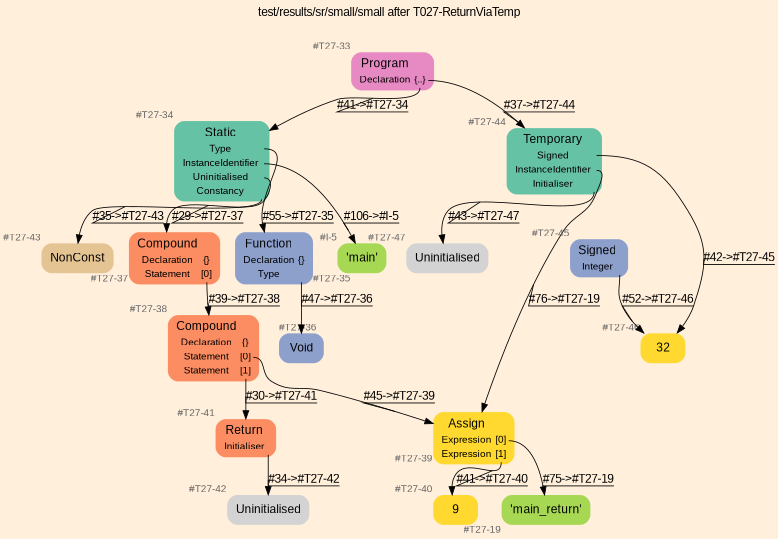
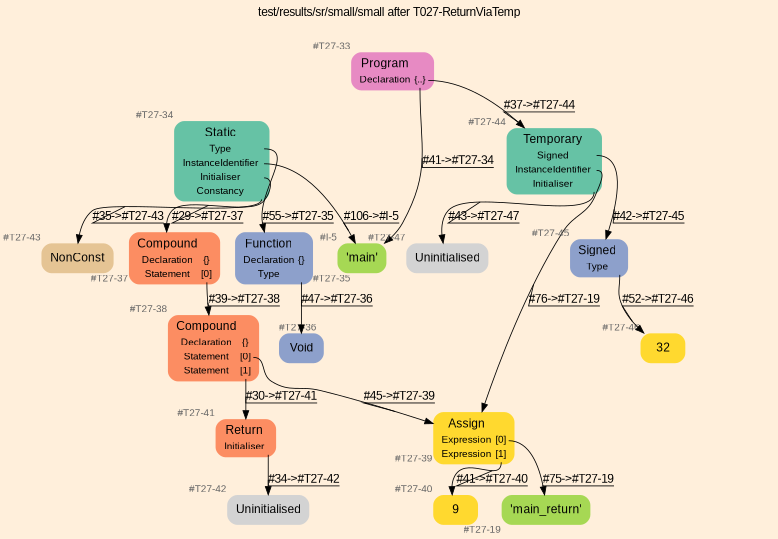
  digraph {
    bgcolor=antiquewhite1
    color=black
    fontcolor=black
    fontname=Arial
    label="test/results/sr/small/small after T027-ReturnViaTemp"
    labelloc=t
    rankdir=TB
    ranksep=0.3
    node [fillcolor="/set28/3" fontcolor=grey40 fontname=Arial fontsize=12 shape=plaintext style="rounded,filled"]
    edge [color=black decorate=true fontcolor=black fontname=Arial tailport=port0]
    n1 [fillcolor="/set28/4" label=<<TABLE BORDER="0" CELLBORDER="0" CELLSPACING="0">      <TR><TD><FONT COLOR="black" POINT-SIZE="15">Program</FONT></TD></TR>      <TR><TD><FONT COLOR="black" POINT-SIZE="12">Declaration</FONT></TD><TD PORT="port0"><FONT COLOR="black" POINT-SIZE="12">{..}</FONT></TD></TR>     </TABLE>> xlabel="#T27-33"]
-   n2 [fillcolor="/set28/1" label=<<TABLE BORDER="0" CELLBORDER="0" CELLSPACING="0">      <TR><TD><FONT COLOR="black" POINT-SIZE="15">Static</FONT></TD></TR>      <TR><TD><FONT COLOR="black" POINT-SIZE="12">Type</FONT></TD><TD PORT="port0"></TD></TR>      <TR><TD><FONT COLOR="black" POINT-SIZE="12">InstanceIdentifier</FONT></TD><TD PORT="port1"></TD></TR>      <TR><TD><FONT COLOR="black" POINT-SIZE="12">Uninitialised</FONT></TD><TD PORT="port2"></TD></TR>      <TR><TD><FONT COLOR="black" POINT-SIZE="12">Constancy</FONT></TD><TD PORT="port3"></TD></TR>     </TABLE>> xlabel="#T27-34"]
+   n2 [fillcolor="/set28/1" label=<<TABLE BORDER="0" CELLBORDER="0" CELLSPACING="0">      <TR><TD><FONT COLOR="black" POINT-SIZE="15">Static</FONT></TD></TR>      <TR><TD><FONT COLOR="black" POINT-SIZE="12">Type</FONT></TD><TD PORT="port0"></TD></TR>      <TR><TD><FONT COLOR="black" POINT-SIZE="12">InstanceIdentifier</FONT></TD><TD PORT="port1"></TD></TR>      <TR><TD><FONT COLOR="black" POINT-SIZE="12">Initialiser</FONT></TD><TD PORT="port2"></TD></TR>      <TR><TD><FONT COLOR="black" POINT-SIZE="12">Constancy</FONT></TD><TD PORT="port3"></TD></TR>     </TABLE>> xlabel="#T27-34"]
    n3 [fillcolor="/set28/1" label=<<TABLE BORDER="0" CELLBORDER="0" CELLSPACING="0">      <TR><TD><FONT COLOR="black" POINT-SIZE="15">Temporary</FONT></TD></TR>      <TR><TD><FONT COLOR="black" POINT-SIZE="12">Signed</FONT></TD><TD PORT="port0"></TD></TR>      <TR><TD><FONT COLOR="black" POINT-SIZE="12">InstanceIdentifier</FONT></TD><TD PORT="port1"></TD></TR>      <TR><TD><FONT COLOR="black" POINT-SIZE="12">Initialiser</FONT></TD><TD PORT="port2"></TD></TR>     </TABLE>> xlabel="#T27-44"]
    n4 [label=<<TABLE BORDER="0" CELLBORDER="0" CELLSPACING="0">      <TR><TD><FONT COLOR="black" POINT-SIZE="15">Function</FONT></TD></TR>      <TR><TD><FONT COLOR="black" POINT-SIZE="12">Declaration</FONT></TD><TD PORT="port0"><FONT COLOR="black" POINT-SIZE="12">{}</FONT></TD></TR>      <TR><TD><FONT COLOR="black" POINT-SIZE="12">Type</FONT></TD><TD PORT="port1"></TD></TR>     </TABLE>> xlabel="#T27-35"]
    n5 [fillcolor="/set28/5" label=<<TABLE BORDER="0" CELLBORDER="0" CELLSPACING="0">      <TR><TD><FONT COLOR="black" POINT-SIZE="15">'main'</FONT></TD></TR>     </TABLE>> xlabel="#I-5"]
    n6 [fillcolor="/set28/2" label=<<TABLE BORDER="0" CELLBORDER="0" CELLSPACING="0">      <TR><TD><FONT COLOR="black" POINT-SIZE="15">Compound</FONT></TD></TR>      <TR><TD><FONT COLOR="black" POINT-SIZE="12">Declaration</FONT></TD><TD PORT="port0"><FONT COLOR="black" POINT-SIZE="12">{}</FONT></TD></TR>      <TR><TD><FONT COLOR="black" POINT-SIZE="12">Statement</FONT></TD><TD PORT="port1"><FONT COLOR="black" POINT-SIZE="12">[0]</FONT></TD></TR>     </TABLE>> xlabel="#T27-37"]
    n7 [fillcolor="/set28/7" label=<<TABLE BORDER="0" CELLBORDER="0" CELLSPACING="0">      <TR><TD><FONT COLOR="black" POINT-SIZE="15">NonConst</FONT></TD></TR>     </TABLE>> xlabel="#T27-43"]
    n8 [fillcolor="/set28/6" label=<<TABLE BORDER="0" CELLBORDER="0" CELLSPACING="0">      <TR><TD><FONT COLOR="black" POINT-SIZE="15">Assign</FONT></TD></TR>      <TR><TD><FONT COLOR="black" POINT-SIZE="12">Expression</FONT></TD><TD PORT="port0"><FONT COLOR="black" POINT-SIZE="12">[0]</FONT></TD></TR>      <TR><TD><FONT COLOR="black" POINT-SIZE="12">Expression</FONT></TD><TD PORT="port1"><FONT COLOR="black" POINT-SIZE="12">[1]</FONT></TD></TR>     </TABLE>> xlabel="#T27-39"]
-   n9 [label=<<TABLE BORDER="0" CELLBORDER="0" CELLSPACING="0">      <TR><TD><FONT COLOR="black" POINT-SIZE="15">Signed</FONT></TD></TR>      <TR><TD><FONT COLOR="black" POINT-SIZE="12">Integer</FONT></TD><TD PORT="port0"></TD></TR>     </TABLE>> xlabel="#T27-45"]
+   n9 [label=<<TABLE BORDER="0" CELLBORDER="0" CELLSPACING="0">      <TR><TD><FONT COLOR="black" POINT-SIZE="15">Signed</FONT></TD></TR>      <TR><TD><FONT COLOR="black" POINT-SIZE="12">Type</FONT></TD><TD PORT="port0"></TD></TR>     </TABLE>> xlabel="#T27-45"]
    n10 [label=<<TABLE BORDER="0" CELLBORDER="0" CELLSPACING="0">      <TR><TD><FONT COLOR="black" POINT-SIZE="15">Uninitialised</FONT></TD></TR>     </TABLE>> xlabel="#T27-47" fillcolor=""]
    n11 [label=<<TABLE BORDER="0" CELLBORDER="0" CELLSPACING="0">      <TR><TD><FONT COLOR="black" POINT-SIZE="15">Void</FONT></TD></TR>     </TABLE>> xlabel="#T27-36"]
    n12 [fillcolor="/set28/2" label=<<TABLE BORDER="0" CELLBORDER="0" CELLSPACING="0">      <TR><TD><FONT COLOR="black" POINT-SIZE="15">Compound</FONT></TD></TR>      <TR><TD><FONT COLOR="black" POINT-SIZE="12">Declaration</FONT></TD><TD PORT="port0"><FONT COLOR="black" POINT-SIZE="12">{}</FONT></TD></TR>      <TR><TD><FONT COLOR="black" POINT-SIZE="12">Statement</FONT></TD><TD PORT="port1"><FONT COLOR="black" POINT-SIZE="12">[0]</FONT></TD></TR>      <TR><TD><FONT COLOR="black" POINT-SIZE="12">Statement</FONT></TD><TD PORT="port2"><FONT COLOR="black" POINT-SIZE="12">[1]</FONT></TD></TR>     </TABLE>> xlabel="#T27-38"]
    n13 [fillcolor="/set28/2" label=<<TABLE BORDER="0" CELLBORDER="0" CELLSPACING="0">      <TR><TD><FONT COLOR="black" POINT-SIZE="15">Return</FONT></TD></TR>      <TR><TD><FONT COLOR="black" POINT-SIZE="12">Initialiser</FONT></TD><TD PORT="port0"></TD></TR>     </TABLE>> xlabel="#T27-41"]
    n14 [fillcolor="/set28/5" label=<<TABLE BORDER="0" CELLBORDER="0" CELLSPACING="0">      <TR><TD><FONT COLOR="black" POINT-SIZE="15">'main_return'</FONT></TD></TR>     </TABLE>> xlabel="#T27-19"]
    n15 [fillcolor="/set28/6" label=<<TABLE BORDER="0" CELLBORDER="0" CELLSPACING="0">      <TR><TD><FONT COLOR="black" POINT-SIZE="15">9</FONT></TD></TR>     </TABLE>> xlabel="#T27-40"]
    n16 [label=<<TABLE BORDER="0" CELLBORDER="0" CELLSPACING="0">      <TR><TD><FONT COLOR="black" POINT-SIZE="15">Uninitialised</FONT></TD></TR>     </TABLE>> xlabel="#T27-42" fillcolor=""]
    n17 [fillcolor="/set28/6" label=<<TABLE BORDER="0" CELLBORDER="0" CELLSPACING="0">      <TR><TD><FONT COLOR="black" POINT-SIZE="15">32</FONT></TD></TR>     </TABLE>> xlabel="#T27-46"]
-   n1 -> n2 [label="#41-&gt;#T27-34"]
+   n1 -> n5 [label="#41-&gt;#T27-34"]
    n1 -> n3 [label="#37-&gt;#T27-44"]
    n2 -> n4 [label="#55-&gt;#T27-35"]
    n2 -> n5 [label="#106-&gt;#I-5" tailport=port1]
    n2 -> n6 [label="#29-&gt;#T27-37" tailport=port2]
    n2 -> n7 [label="#35-&gt;#T27-43" tailport=port3]
    n3 -> n8 [label="#76-&gt;#T27-19" tailport=port1]
-   n3 -> n17 [label="#42-&gt;#T27-45"]
+   n3 -> n9 [label="#42-&gt;#T27-45"]
    n3 -> n10 [label="#43-&gt;#T27-47" tailport=port2]
    n4 -> n11 [label="#47-&gt;#T27-36" tailport=port1]
    n6 -> n12 [label="#39-&gt;#T27-38" tailport=port1]
    n8 -> n14 [label="#75-&gt;#T27-19"]
    n8 -> n15 [label="#41-&gt;#T27-40" tailport=port1]
    n9 -> n17 [label="#52-&gt;#T27-46"]
    n12 -> n8 [label="#45-&gt;#T27-39" tailport=port1]
    n12 -> n13 [label="#30-&gt;#T27-41" tailport=port2]
    n13 -> n16 [label="#34-&gt;#T27-42"]
  }
